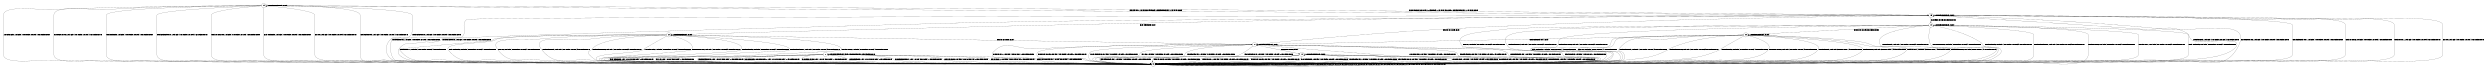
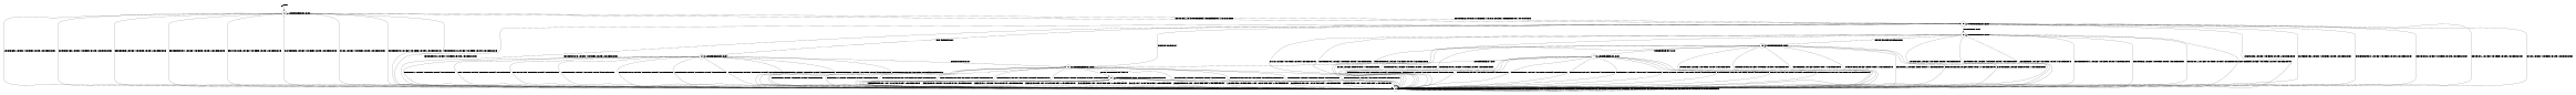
  digraph {
    fontname=Lato
    node [fontname=Lato shape=circle]
    edge [fontname=Lato]
    n1 [label=s0]
    n2 [label=s6]
    n3 [label=s8]
    n4 [label=s1]
    n5 [label=s7]
    n6 [label=s2]
    n7 [label=s3]
    n8 [label=s4]
    n9 [label=s5]
+   __start0 [height=0 shape=none width=0]
    n1 -> n1 [label="ApplicationDataEmpty/Empty"]
    n1 -> n2 [label="ClientCertificateVerify/Empty"]
    n1 -> n3 [label="ApplicationData/Alert Fatal (Unexpected message) & ConnectionClosed"]
    n1 -> n3 [label="ChangeCipherSpec/Alert Fatal (Unexpected message) & ConnectionClosed"]
    n1 -> n3 [label="ClientCertificate/Alert Fatal (Record overflow) & ConnectionClosed"]
    n1 -> n3 [label="ClientHelloDHE/Alert Fatal (Record overflow) & ConnectionClosed"]
    n1 -> n3 [label="ClientHelloRSA/Alert Fatal (Record overflow) & ConnectionClosed"]
    n1 -> n3 [label="ClientKeyExchange/Alert Fatal (Record overflow) & ConnectionClosed"]
    n1 -> n3 [label="EmptyCertificate/Alert Fatal (Record overflow) & ConnectionClosed"]
    n1 -> n3 [label="Finished/Alert Fatal (Record overflow) & ConnectionClosed"]
    n1 -> n3 [label="HeartbeatRequest/Alert Fatal (Unexpected message) & ConnectionClosed"]
    n1 -> n3 [label="HeartbeatResponse/Alert Fatal (Unexpected message) & ConnectionClosed"]
    n2 -> n2 [label="ApplicationDataEmpty/Empty"]
    n2 -> n3 [label="ApplicationData/Alert Fatal (Unexpected message) & ConnectionClosed"]
    n2 -> n3 [label="ClientCertificate/Alert Fatal (Unexpected message) & ConnectionClosed"]
    n2 -> n3 [label="ClientCertificateVerify/Alert Fatal (Unexpected message) & ConnectionClosed"]
    n2 -> n3 [label="ClientHelloDHE/Alert Fatal (Internal error) & ConnectionClosed"]
    n2 -> n3 [label="ClientHelloRSA/Alert Fatal (Internal error) & ConnectionClosed"]
    n2 -> n3 [label="ClientKeyExchange/Alert Fatal (Unexpected message) & ConnectionClosed"]
    n2 -> n3 [label="EmptyCertificate/Alert Fatal (Unexpected message) & ConnectionClosed"]
    n2 -> n3 [label="Finished/Alert Fatal (Unexpected message) & ConnectionClosed"]
    n2 -> n3 [label="HeartbeatRequest/Alert Fatal (Unexpected message) & ConnectionClosed"]
    n2 -> n3 [label="HeartbeatResponse/Alert Fatal (Unexpected message) & ConnectionClosed"]
-   n2 -> n4 [label="ChangeCipherSpec/Empty"]
+   n2 -> n4 [label="ApplicationDataEmpty/Empty"]
    n3 -> n3 [label="ApplicationData/ConnectionClosed"]
    n3 -> n3 [label="ApplicationDataEmpty/ConnectionClosed"]
    n3 -> n3 [label="ChangeCipherSpec/ConnectionClosed"]
    n3 -> n3 [label="ClientCertificate/ConnectionClosed"]
    n3 -> n3 [label="ClientCertificateVerify/ConnectionClosed"]
    n3 -> n3 [label="ClientHelloDHE/ConnectionClosed"]
    n3 -> n3 [label="ClientHelloRSA/ConnectionClosed"]
    n3 -> n3 [label="ClientKeyExchange/ConnectionClosed"]
    n3 -> n3 [label="EmptyCertificate/ConnectionClosed"]
    n3 -> n3 [label="Finished/ConnectionClosed"]
    n3 -> n3 [label="HeartbeatRequest/ConnectionClosed"]
    n3 -> n3 [label="HeartbeatResponse/ConnectionClosed"]
    n4 -> n3 [label="ApplicationData/Alert Fatal (Unexpected message) & ConnectionClosed"]
    n4 -> n3 [label="ChangeCipherSpec/Alert Fatal (Unexpected message) & ConnectionClosed"]
    n4 -> n3 [label="ClientCertificate/Alert Fatal (Unexpected message) & ConnectionClosed"]
    n4 -> n3 [label="ClientCertificateVerify/Alert Fatal (Unexpected message) & ConnectionClosed"]
    n4 -> n3 [label="ClientHelloDHE/Alert Fatal (Unexpected message) & ConnectionClosed"]
    n4 -> n3 [label="ClientHelloRSA/Alert Fatal (Unexpected message) & ConnectionClosed"]
    n4 -> n3 [label="ClientKeyExchange/Alert Fatal (Unexpected message) & ConnectionClosed"]
    n4 -> n3 [label="EmptyCertificate/Alert Fatal (Unexpected message) & ConnectionClosed"]
    n4 -> n3 [label="HeartbeatRequest/Alert Fatal (Unexpected message) & ConnectionClosed"]
    n4 -> n3 [label="HeartbeatResponse/Alert Fatal (Unexpected message) & ConnectionClosed"]
    n4 -> n4 [label="ApplicationDataEmpty/Empty"]
+   n4 -> n5 [label="Finished/ChangeCipherSpec & Finished"]
    n5 -> n3 [label="ApplicationData/ApplicationData & Alert Warning (Close notify) & ConnectionClosed"]
    n5 -> n3 [label="ChangeCipherSpec/Alert Warning (Close notify) & ConnectionClosed"]
    n5 -> n3 [label="ClientCertificate/Alert Warning (Close notify) & ConnectionClosed"]
    n5 -> n3 [label="ClientCertificateVerify/Alert Warning (Close notify) & ConnectionClosed"]
    n5 -> n3 [label="ClientHelloDHE/Alert Fatal (Handshake failure) & ConnectionClosed"]
    n5 -> n3 [label="ClientHelloRSA/Alert Fatal (Handshake failure) & ConnectionClosed"]
    n5 -> n3 [label="ClientKeyExchange/Alert Warning (Close notify) & ConnectionClosed"]
    n5 -> n3 [label="EmptyCertificate/Alert Warning (Close notify) & ConnectionClosed"]
    n5 -> n3 [label="Finished/Alert Warning (Close notify) & ConnectionClosed"]
    n5 -> n3 [label="HeartbeatResponse/Alert Warning (Close notify) & ConnectionClosed"]
    n5 -> n5 [label="ApplicationDataEmpty/Empty"]
    n5 -> n5 [label="HeartbeatRequest/HeartbeatResponse"]
    n6 -> n1 [label="ClientKeyExchange/ConnectionClosed"]
    n6 -> n3 [label="ApplicationData/Alert Fatal (Unexpected message) & ConnectionClosed"]
    n6 -> n3 [label="ChangeCipherSpec/Alert Fatal (Unexpected message) & ConnectionClosed"]
    n6 -> n3 [label="ClientCertificate/Alert Fatal (Unexpected message) & ConnectionClosed"]
    n6 -> n3 [label="ClientCertificateVerify/Alert Fatal (Unexpected message) & ConnectionClosed"]
    n6 -> n3 [label="ClientHelloDHE/Alert Fatal (Unexpected message) & ConnectionClosed"]
    n6 -> n3 [label="ClientHelloRSA/Alert Fatal (Unexpected message) & ConnectionClosed"]
    n6 -> n3 [label="EmptyCertificate/Alert Fatal (Unexpected message) & ConnectionClosed"]
    n6 -> n3 [label="Finished/Alert Fatal (Unexpected message) & ConnectionClosed"]
    n6 -> n3 [label="HeartbeatRequest/Alert Fatal (Unexpected message) & ConnectionClosed"]
    n6 -> n3 [label="HeartbeatResponse/Alert Fatal (Unexpected message) & ConnectionClosed"]
    n6 -> n6 [label="ApplicationDataEmpty/Empty"]
-   n7 -> n2 [label="ClientKeyExchange/Empty"]
+   n7 -> n4 [label="ClientKeyExchange/Empty"]
    n7 -> n3 [label="ApplicationData/Alert Fatal (Unexpected message) & ConnectionClosed"]
    n7 -> n3 [label="ChangeCipherSpec/Alert Fatal (Unexpected message) & ConnectionClosed"]
    n7 -> n3 [label="ClientCertificate/Alert Fatal (Unexpected message) & ConnectionClosed"]
    n7 -> n3 [label="ClientCertificateVerify/Alert Fatal (Unexpected message) & ConnectionClosed"]
    n7 -> n3 [label="ClientHelloDHE/Alert Fatal (Unexpected message) & ConnectionClosed"]
    n7 -> n3 [label="ClientHelloRSA/Alert Fatal (Unexpected message) & ConnectionClosed"]
    n7 -> n3 [label="EmptyCertificate/Alert Fatal (Unexpected message) & ConnectionClosed"]
    n7 -> n3 [label="Finished/Alert Fatal (Unexpected message) & ConnectionClosed"]
    n7 -> n3 [label="HeartbeatRequest/Alert Fatal (Unexpected message) & ConnectionClosed"]
    n7 -> n3 [label="HeartbeatResponse/Alert Fatal (Unexpected message) & ConnectionClosed"]
    n7 -> n7 [label="ApplicationDataEmpty/Empty"]
    n8 -> n3 [label="ApplicationData/Alert Fatal (Unexpected message) & ConnectionClosed"]
    n8 -> n3 [label="ChangeCipherSpec/Alert Fatal (Unexpected message) & ConnectionClosed"]
    n8 -> n3 [label="ClientCertificate/Alert Fatal (Unexpected message) & ConnectionClosed"]
    n8 -> n3 [label="ClientCertificateVerify/Alert Fatal (Unexpected message) & ConnectionClosed"]
    n8 -> n3 [label="ClientKeyExchange/Alert Fatal (Unexpected message) & ConnectionClosed"]
    n8 -> n3 [label="EmptyCertificate/Alert Fatal (Unexpected message) & ConnectionClosed"]
    n8 -> n3 [label="Finished/Alert Fatal (Unexpected message) & ConnectionClosed"]
    n8 -> n3 [label="HeartbeatRequest/Alert Fatal (Unexpected message) & ConnectionClosed"]
    n8 -> n3 [label="HeartbeatResponse/Alert Fatal (Unexpected message) & ConnectionClosed"]
    n8 -> n8 [label="ApplicationDataEmpty/Empty"]
    n8 -> n9 [label="ClientHelloDHE/ServerHello & Certificate & ServerKeyExchange & CertificateRequest & ServerHelloDone"]
    n8 -> n9 [label="ClientHelloRSA/ServerHello Certificate & CertificateRequest & ServerHelloDone"]
-   n9 -> n2 [label="ClientKeyExchange/Empty"]
+   n9 -> n4 [label="ClientKeyExchange/Empty"]
    n9 -> n3 [label="ApplicationData/Alert Fatal (Unexpected message) & ConnectionClosed"]
    n9 -> n3 [label="ChangeCipherSpec/Alert Fatal (Unexpected message) & ConnectionClosed"]
    n9 -> n3 [label="ClientCertificateVerify/Alert Fatal (Unexpected message) & ConnectionClosed"]
    n9 -> n3 [label="ClientHelloDHE/Alert Fatal (Unexpected message) & ConnectionClosed"]
    n9 -> n3 [label="ClientHelloRSA/Alert Fatal (Unexpected message) & ConnectionClosed"]
    n9 -> n3 [label="Finished/Alert Fatal (Unexpected message) & ConnectionClosed"]
    n9 -> n3 [label="HeartbeatRequest/Alert Fatal (Unexpected message) & ConnectionClosed"]
    n9 -> n3 [label="HeartbeatResponse/Alert Fatal (Unexpected message) & ConnectionClosed"]
-   n9 -> n6 [label="ChangeCipherSpec/ConnectionClosed"]
+   n9 -> n6 [label="ClientCertificate/Empty"]
    n9 -> n7 [label="EmptyCertificate/Empty"]
    n9 -> n9 [label="ApplicationDataEmpty/Empty"]
+   __start0 -> n8
  }
